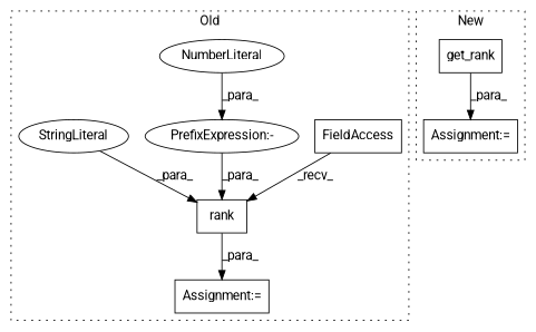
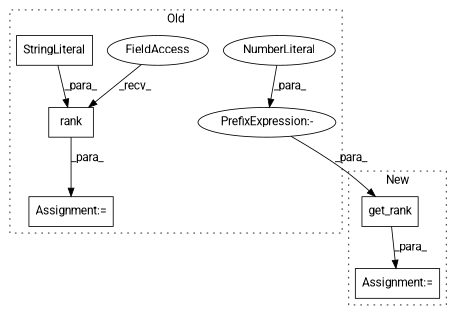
  digraph {
    fontname=Roboto
    node [a=32 fontname=Roboto l=1 shape=box]
    edge [fontname=Roboto]
    n1 [l="4,1" label=rank s="15385,15398"]
-   n2 [a=22 l=23 label=FieldAccess s=15361]
+   n2 [a=22 l=23 label=FieldAccess s=15361 shape=ellipse]
    n3 [a=38 label="PrefixExpression:-" s=15396 shape=ellipse]
    n4 [a=34 label=NumberLiteral s=15397 shape=ellipse]
-   n5 [a=45 l=6 label=StringLiteral s=15389 shape=ellipse]
+   n5 [a=45 l=6 label=StringLiteral s=15389]
    n6 [a=7 label="Assignment:=" s=15360]
    n7 [l=10 label=get_rank s=15466]
    n8 [a=7 label="Assignment:=" s=15465]
    subgraph cluster_1 {
      label=Old
      style=dotted
      n1
      n2
      n3
      n4
      n5
      n6
    }
    subgraph cluster_2 {
      label=New
      style=dotted
      n7
      n8
    }
    n1 -> n6 [label=_para_]
    n2 -> n1 [label=_recv_]
-   n3 -> n1 [label=_para_]
+   n3 -> n7 [label=_para_]
    n4 -> n3 [label=_para_]
    n5 -> n1 [label=_para_]
    n7 -> n8 [label=_para_]
  }
